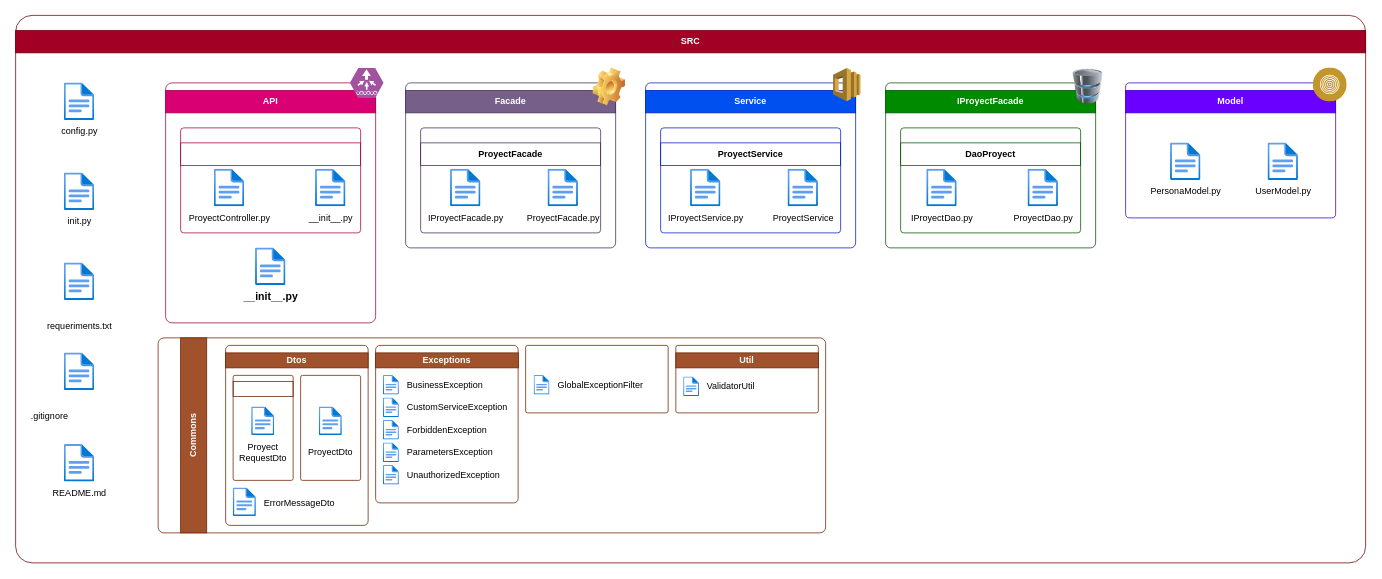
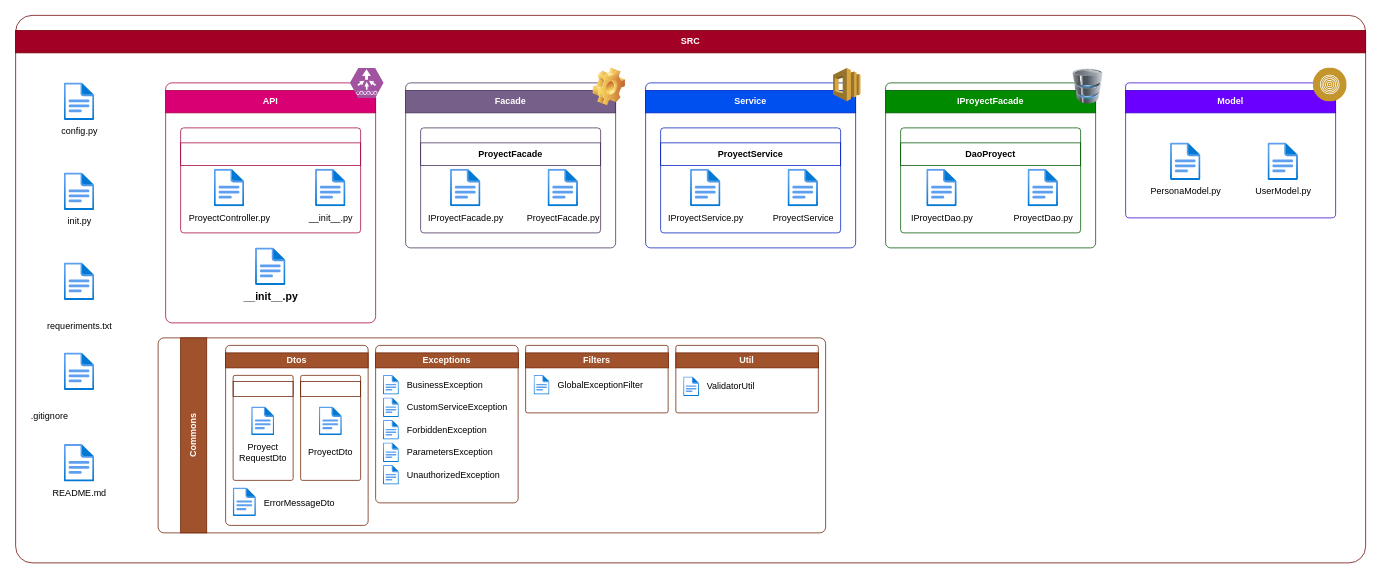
  <mxCell id="0" />
  <mxCell id="1" parent="0" />
  <mxCell id="2" value="" style="rounded=1;whiteSpace=wrap;html=1;arcSize=3;fillColor=none;fontColor=#ffffff;strokeColor=#6F0000;" parent="1" vertex="1"><mxGeometry x="20" y="20" width="1800" height="730" as="geometry" /></mxCell>
  <mxCell id="3" value="" style="image;aspect=fixed;html=1;points=[];align=center;fontSize=12;image=img/lib/azure2/general/File.svg;" parent="1" vertex="1"><mxGeometry x="84.71" y="470" width="40.58" height="50" as="geometry" /></mxCell>
  <mxCell id="4" value=".gitignore" style="text;html=1;align=center;verticalAlign=middle;resizable=0;points=[];autosize=1;strokeColor=none;fillColor=none;" parent="1" vertex="1"><mxGeometry x="30" y="540" width="70" height="30" as="geometry" /></mxCell>
  <mxCell id="5" value="" style="image;aspect=fixed;html=1;points=[];align=center;fontSize=12;image=img/lib/azure2/general/File.svg;" parent="1" vertex="1"><mxGeometry x="84.71" y="110" width="40.58" height="50" as="geometry" /></mxCell>
  <mxCell id="6" value="config.py" style="text;html=1;align=center;verticalAlign=middle;resizable=0;points=[];autosize=1;strokeColor=none;fillColor=none;" parent="1" vertex="1"><mxGeometry x="70" y="160" width="70" height="30" as="geometry" /></mxCell>
  <mxCell id="7" value="" style="image;aspect=fixed;html=1;points=[];align=center;fontSize=12;image=img/lib/azure2/general/File.svg;" parent="1" vertex="1"><mxGeometry x="84.71" y="230" width="40.58" height="50" as="geometry" /></mxCell>
  <mxCell id="8" value="init.py" style="text;html=1;align=center;verticalAlign=middle;resizable=0;points=[];autosize=1;strokeColor=none;fillColor=none;" parent="1" vertex="1"><mxGeometry x="70" y="280" width="70" height="30" as="geometry" /></mxCell>
  <mxCell id="9" value="" style="image;aspect=fixed;html=1;points=[];align=center;fontSize=12;image=img/lib/azure2/general/File.svg;" parent="1" vertex="1"><mxGeometry x="84.71" y="350" width="40.58" height="50" as="geometry" /></mxCell>
  <mxCell id="10" value="requeriments.txt" style="text;html=1;align=center;verticalAlign=middle;resizable=0;points=[];autosize=1;strokeColor=none;fillColor=none;" parent="1" vertex="1"><mxGeometry x="50" y="420" width="110" height="30" as="geometry" /></mxCell>
  <mxCell id="11" value="" style="image;aspect=fixed;html=1;points=[];align=center;fontSize=12;image=img/lib/azure2/general/File.svg;" parent="1" vertex="1"><mxGeometry x="84.71" y="592" width="40.58" height="50" as="geometry" /></mxCell>
  <mxCell id="12" value="README.md" style="text;html=1;align=center;verticalAlign=middle;resizable=0;points=[];autosize=1;strokeColor=none;fillColor=none;" parent="1" vertex="1"><mxGeometry x="60" y="642" width="90" height="30" as="geometry" /></mxCell>
  <mxCell id="13" value="" style="rounded=1;whiteSpace=wrap;html=1;arcSize=3;fillColor=none;fontColor=#ffffff;strokeColor=#A50040;" parent="1" vertex="1"><mxGeometry x="220" y="110" width="280" height="320" as="geometry" /></mxCell>
  <mxCell id="14" value="&lt;b&gt;API&lt;/b&gt;" style="text;html=1;align=center;verticalAlign=middle;whiteSpace=wrap;rounded=0;fillColor=#d80073;fontColor=#ffffff;strokeColor=#A50040;" parent="1" vertex="1"><mxGeometry x="220" y="120" width="280" height="30" as="geometry" /></mxCell>
  <mxCell id="15" value="" style="rounded=1;whiteSpace=wrap;html=1;arcSize=3;fillColor=none;fontColor=#ffffff;strokeColor=#A50040;" parent="1" vertex="1"><mxGeometry x="240" y="170" width="240" height="140" as="geometry" /></mxCell>
  <mxCell id="16" value="&lt;b&gt;Controller&lt;/b&gt;" style="text;html=1;align=center;verticalAlign=middle;whiteSpace=wrap;rounded=0;fillColor=none;fontColor=#ffffff;strokeColor=#A50040;" parent="1" vertex="1"><mxGeometry x="240" width="240" height="30" as="geometry" y="190" /></mxCell>
  <mxCell id="17" value="&lt;b&gt;SRC&lt;/b&gt;" style="text;html=1;align=center;verticalAlign=middle;whiteSpace=wrap;rounded=0;fillColor=#a20025;strokeColor=#6F0000;fontColor=#ffffff;" parent="1" vertex="1"><mxGeometry x="20" y="40" width="1800" height="30" as="geometry" /></mxCell>
  <mxCell id="18" value="" style="image;aspect=fixed;html=1;points=[];align=center;fontSize=12;image=img/lib/azure2/general/File.svg;" parent="1" vertex="1"><mxGeometry x="339.71" y="330" width="40.58" height="50" as="geometry" /></mxCell>
  <mxCell id="19" value="&lt;b&gt;&lt;font style=&quot;font-size: 14px;&quot;&gt;__init__.py&lt;/font&gt;&lt;/b&gt;" style="text;html=1;align=center;verticalAlign=middle;resizable=0;points=[];autosize=1;strokeColor=none;fillColor=none;" parent="1" vertex="1"><mxGeometry x="310" y="380" width="100" height="30" as="geometry" /></mxCell>
  <mxCell id="20" value="" style="image;aspect=fixed;html=1;points=[];align=center;fontSize=12;image=img/lib/azure2/general/File.svg;" parent="1" vertex="1"><mxGeometry x="284.71" y="225" width="40.58" height="50" as="geometry" /></mxCell>
  <mxCell id="21" value="ProyectController.py" style="text;html=1;align=center;verticalAlign=middle;resizable=0;points=[];autosize=1;strokeColor=none;fillColor=none;" parent="1" vertex="1"><mxGeometry x="240" y="275" width="130" height="30" as="geometry" /></mxCell>
  <mxCell id="22" value="" style="image;aspect=fixed;html=1;points=[];align=center;fontSize=12;image=img/lib/azure2/general/File.svg;" parent="1" vertex="1"><mxGeometry x="419.71" y="225" width="40.58" height="50" as="geometry" /></mxCell>
  <mxCell id="23" value="__init__.py" style="text;html=1;align=center;verticalAlign=middle;resizable=0;points=[];autosize=1;strokeColor=none;fillColor=none;" parent="1" vertex="1"><mxGeometry x="400" y="275" width="80" height="30" as="geometry" /></mxCell>
  <mxCell id="24" value="" style="rounded=1;whiteSpace=wrap;html=1;arcSize=3;fillColor=none;fontColor=#ffffff;strokeColor=#432D57;" parent="1" vertex="1"><mxGeometry x="540" y="110" width="280" height="220" as="geometry" /></mxCell>
  <mxCell id="25" value="&lt;b&gt;Facade&lt;/b&gt;" style="text;html=1;align=center;verticalAlign=middle;whiteSpace=wrap;rounded=0;fillColor=#76608a;fontColor=#ffffff;strokeColor=#432D57;" parent="1" vertex="1"><mxGeometry x="540" y="120" width="280" height="30" as="geometry" /></mxCell>
  <mxCell id="26" value="" style="rounded=1;whiteSpace=wrap;html=1;arcSize=3;fillColor=none;fontColor=#ffffff;strokeColor=#432D57;" parent="1" vertex="1"><mxGeometry x="560" y="170" width="240" height="140" as="geometry" /></mxCell>
  <mxCell id="27" value="&lt;b&gt;ProyectFacade&lt;/b&gt;" style="text;html=1;align=center;verticalAlign=middle;whiteSpace=wrap;rounded=0;strokeColor=#432D57;fillColor=none;fontColor=default;" parent="1" vertex="1"><mxGeometry x="560" width="240" height="30" as="geometry" y="190" /></mxCell>
  <mxCell id="28" value="" style="image;aspect=fixed;html=1;points=[];align=center;fontSize=12;image=img/lib/azure2/general/File.svg;" parent="1" vertex="1"><mxGeometry x="599.71" y="225" width="40.58" height="50" as="geometry" /></mxCell>
  <mxCell id="29" value="IProyectFacade.py" style="text;html=1;align=center;verticalAlign=middle;resizable=0;points=[];autosize=1;strokeColor=none;fillColor=none;" parent="1" vertex="1"><mxGeometry x="560" y="275" width="120" height="30" as="geometry" /></mxCell>
  <mxCell id="30" value="" style="image;aspect=fixed;html=1;points=[];align=center;fontSize=12;image=img/lib/azure2/general/File.svg;" parent="1" vertex="1"><mxGeometry x="729.71" y="225" width="40.58" height="50" as="geometry" /></mxCell>
  <mxCell id="31" value="ProyectFacade.py" style="text;html=1;align=center;verticalAlign=middle;resizable=0;points=[];autosize=1;strokeColor=none;fillColor=none;" parent="1" vertex="1"><mxGeometry x="690" y="275" width="120" height="30" as="geometry" /></mxCell>
  <mxCell id="32" value="" style="verticalLabelPosition=bottom;sketch=0;html=1;fillColor=#A153A0;strokeColor=#ffffff;verticalAlign=top;align=center;points=[[0,0.5,0],[0.125,0.25,0],[0.25,0,0],[0.5,0,0],[0.75,0,0],[0.875,0.25,0],[1,0.5,0],[0.875,0.75,0],[0.75,1,0],[0.5,1,0],[0.125,0.75,0]];pointerEvents=1;shape=mxgraph.cisco_safe.compositeIcon;bgIcon=mxgraph.cisco_safe.design.blank_device;resIcon=mxgraph.cisco_safe.design.wlan_controller;" parent="1" vertex="1"><mxGeometry x="465.89" y="90" width="44.44" height="40" as="geometry" /></mxCell>
  <mxCell id="33" value="" style="shape=image;html=1;verticalLabelPosition=bottom;verticalAlign=top;imageAspect=1;aspect=fixed;image=img/clipart/Gear_128x128.png" parent="1" vertex="1"><mxGeometry x="790" y="90" width="43.05" height="50.5" as="geometry" /></mxCell>
  <mxCell id="34" value="" style="rounded=1;whiteSpace=wrap;html=1;arcSize=3;fillColor=none;fontColor=#ffffff;strokeColor=#001DBC;" parent="1" vertex="1"><mxGeometry x="860" y="110" width="280" height="220" as="geometry" /></mxCell>
  <mxCell id="35" value="&lt;b&gt;Service&lt;/b&gt;" style="text;html=1;align=center;verticalAlign=middle;whiteSpace=wrap;rounded=0;fillColor=#0050ef;fontColor=#ffffff;strokeColor=#001DBC;" parent="1" vertex="1"><mxGeometry x="860" y="120" width="280" height="30" as="geometry" /></mxCell>
  <mxCell id="36" value="" style="rounded=1;whiteSpace=wrap;html=1;arcSize=3;fillColor=none;fontColor=#ffffff;strokeColor=#001DBC;" parent="1" vertex="1"><mxGeometry x="880" y="170" width="240" height="140" as="geometry" /></mxCell>
  <mxCell id="37" value="&lt;b&gt;ProyectService&lt;/b&gt;" style="text;html=1;align=center;verticalAlign=middle;whiteSpace=wrap;rounded=0;strokeColor=#001DBC;fillColor=none;fontColor=default;" parent="1" vertex="1"><mxGeometry x="880" width="240" height="30" as="geometry" y="190" /></mxCell>
  <mxCell id="38" value="" style="image;aspect=fixed;html=1;points=[];align=center;fontSize=12;image=img/lib/azure2/general/File.svg;" parent="1" vertex="1"><mxGeometry x="919.71" y="225" width="40.58" height="50" as="geometry" /></mxCell>
  <mxCell id="39" value="IProyectService.py" style="text;html=1;align=center;verticalAlign=middle;resizable=0;points=[];autosize=1;strokeColor=none;fillColor=none;" parent="1" vertex="1"><mxGeometry x="880" y="275" width="120" height="30" as="geometry" /></mxCell>
  <mxCell id="40" value="" style="image;aspect=fixed;html=1;points=[];align=center;fontSize=12;image=img/lib/azure2/general/File.svg;" parent="1" vertex="1"><mxGeometry x="1049.71" y="225" width="40.58" height="50" as="geometry" /></mxCell>
  <mxCell id="41" value="ProyectService" style="text;html=1;align=center;verticalAlign=middle;resizable=0;points=[];autosize=1;strokeColor=none;fillColor=none;" parent="1" vertex="1"><mxGeometry x="1020" y="275" width="100" height="30" as="geometry" /></mxCell>
  <mxCell id="42" value="" style="outlineConnect=0;dashed=0;verticalLabelPosition=bottom;verticalAlign=top;align=center;html=1;shape=mxgraph.aws3.swf;fillColor=#D9A741;gradientColor=none;" parent="1" vertex="1"><mxGeometry x="1110" y="90" width="36.5" height="44.37" as="geometry" /></mxCell>
  <mxCell id="43" value="" style="rounded=1;whiteSpace=wrap;html=1;arcSize=3;fillColor=none;fontColor=#ffffff;strokeColor=#005700;" parent="1" vertex="1"><mxGeometry x="1180" y="110" width="280" height="220" as="geometry" /></mxCell>
  <mxCell id="44" value="&lt;b&gt;IProyectFacade&lt;/b&gt;" style="text;html=1;align=center;verticalAlign=middle;whiteSpace=wrap;rounded=0;fillColor=#008a00;fontColor=#ffffff;strokeColor=#005700;" parent="1" vertex="1"><mxGeometry x="1180" y="120" width="280" height="30" as="geometry" /></mxCell>
  <mxCell id="45" value="" style="rounded=1;whiteSpace=wrap;html=1;arcSize=3;fillColor=none;fontColor=#ffffff;strokeColor=#005700;" parent="1" vertex="1"><mxGeometry x="1200" y="170" width="240" height="140" as="geometry" /></mxCell>
  <mxCell id="46" value="&lt;b&gt;DaoProyect&lt;/b&gt;" style="text;html=1;align=center;verticalAlign=middle;whiteSpace=wrap;rounded=0;strokeColor=#005700;fillColor=none;fontColor=default;" parent="1" vertex="1"><mxGeometry x="1200" width="240" height="30" as="geometry" y="190" /></mxCell>
  <mxCell id="47" value="" style="image;aspect=fixed;html=1;points=[];align=center;fontSize=12;image=img/lib/azure2/general/File.svg;" parent="1" vertex="1"><mxGeometry x="1234.71" y="225" width="40.58" height="50" as="geometry" /></mxCell>
  <mxCell id="48" value="" style="image;aspect=fixed;html=1;points=[];align=center;fontSize=12;image=img/lib/azure2/general/File.svg;" parent="1" vertex="1"><mxGeometry x="1369.71" y="225" width="40.58" height="50" as="geometry" /></mxCell>
  <mxCell id="49" value="ProyectDao.py" style="text;html=1;align=center;verticalAlign=middle;resizable=0;points=[];autosize=1;strokeColor=none;fillColor=none;" parent="1" vertex="1"><mxGeometry x="1340" y="275" width="100" height="30" as="geometry" /></mxCell>
  <mxCell id="50" value="IProyectDao.py" style="text;html=1;align=center;verticalAlign=middle;resizable=0;points=[];autosize=1;strokeColor=none;fillColor=none;" parent="1" vertex="1"><mxGeometry x="1200" y="275" width="110" height="30" as="geometry" /></mxCell>
  <mxCell id="51" value="" style="rounded=1;whiteSpace=wrap;html=1;arcSize=3;fillColor=none;fontColor=#ffffff;strokeColor=#3700CC;" parent="1" vertex="1"><mxGeometry x="1500" y="110" width="280" height="180" as="geometry" /></mxCell>
  <mxCell id="52" value="&lt;b&gt;Model&lt;/b&gt;" style="text;html=1;align=center;verticalAlign=middle;whiteSpace=wrap;rounded=0;fillColor=#6a00ff;fontColor=#ffffff;strokeColor=#3700CC;" parent="1" vertex="1"><mxGeometry x="1500" y="120" width="280" height="30" as="geometry" /></mxCell>
  <mxCell id="53" value="" style="image;aspect=fixed;html=1;points=[];align=center;fontSize=12;image=img/lib/azure2/general/File.svg;" parent="1" vertex="1"><mxGeometry x="1559.71" width="40.58" height="50" as="geometry" y="190" /></mxCell>
  <mxCell id="54" value="" style="image;aspect=fixed;html=1;points=[];align=center;fontSize=12;image=img/lib/azure2/general/File.svg;" parent="1" vertex="1"><mxGeometry x="1689.71" width="40.58" height="50" as="geometry" y="190" /></mxCell>
  <mxCell id="55" value="PersonaModel.py" style="text;html=1;align=center;verticalAlign=middle;resizable=0;points=[];autosize=1;strokeColor=none;fillColor=none;" parent="1" vertex="1"><mxGeometry x="1520" y="240" width="120" height="30" as="geometry" /></mxCell>
  <mxCell id="56" value="UserModel.py" style="text;html=1;align=center;verticalAlign=middle;resizable=0;points=[];autosize=1;strokeColor=none;fillColor=none;" parent="1" vertex="1"><mxGeometry x="1660" y="240" width="100" height="30" as="geometry" /></mxCell>
  <mxCell id="57" value="" style="rounded=1;whiteSpace=wrap;html=1;arcSize=3;fillColor=none;fontColor=#ffffff;strokeColor=#6D1F00;" parent="1" vertex="1"><mxGeometry x="210" y="450" width="890" height="260" as="geometry" /></mxCell>
  <mxCell id="58" value="" style="text;html=1;align=center;verticalAlign=middle;whiteSpace=wrap;rounded=0;fillColor=#a0522d;fontColor=#ffffff;strokeColor=#6D1F00;rotation=0;" parent="1" vertex="1"><mxGeometry x="240" y="450" width="34.82" height="260" as="geometry" /></mxCell>
  <mxCell id="59" value="&lt;b&gt;Commons&lt;/b&gt;" style="text;html=1;align=center;verticalAlign=middle;whiteSpace=wrap;rounded=0;fillColor=none;fontColor=#ffffff;strokeColor=none;rotation=-90;" parent="1" vertex="1"><mxGeometry x="215.14" y="570" width="84.53" height="20" as="geometry" /></mxCell>
  <mxCell id="60" value="" style="rounded=1;whiteSpace=wrap;html=1;arcSize=3;fillColor=none;fontColor=#ffffff;strokeColor=#6D1F00;" parent="1" vertex="1"><mxGeometry x="300" y="460" width="190" height="240" as="geometry" /></mxCell>
  <mxCell id="61" value="&lt;b&gt;Dtos&lt;/b&gt;" style="text;html=1;align=center;verticalAlign=middle;whiteSpace=wrap;rounded=0;fillColor=#a0522d;fontColor=#ffffff;strokeColor=#6D1F00;" parent="1" vertex="1"><mxGeometry x="299.67" y="470" width="190.33" height="20" as="geometry" /></mxCell>
  <mxCell id="62" value="" style="rounded=1;whiteSpace=wrap;html=1;arcSize=3;fillColor=none;fontColor=#ffffff;strokeColor=#6D1F00;" parent="1" vertex="1"><mxGeometry x="310" y="500" width="80" height="140" as="geometry" /></mxCell>
  <mxCell id="63" value="" style="rounded=1;whiteSpace=wrap;html=1;arcSize=3;fillColor=none;fontColor=#ffffff;strokeColor=#6D1F00;" parent="1" vertex="1"><mxGeometry x="400" y="500" width="80" height="140" as="geometry" /></mxCell>
  <mxCell id="64" value="Request" style="text;html=1;align=center;verticalAlign=middle;whiteSpace=wrap;rounded=0;fillColor=none;fontColor=#ffffff;strokeColor=#6D1F00;" parent="1" vertex="1"><mxGeometry x="310" y="508" width="80" height="20" as="geometry" /></mxCell>
+ <mxCell id="65" value="Response" style="text;html=1;align=center;verticalAlign=middle;whiteSpace=wrap;rounded=0;fillColor=none;fontColor=#ffffff;strokeColor=#6D1F00;" parent="1" vertex="1"><mxGeometry x="400" y="508" width="80" height="20" as="geometry" /></mxCell>
  <mxCell id="66" value="" style="image;aspect=fixed;html=1;points=[];align=center;fontSize=12;image=img/lib/azure2/general/File.svg;" parent="1" vertex="1"><mxGeometry x="334.58" y="542" width="30.84" height="38" as="geometry" /></mxCell>
  <mxCell id="67" value="Proyect&lt;div&gt;RequestDto&lt;/div&gt;" style="text;html=1;align=center;verticalAlign=middle;whiteSpace=wrap;rounded=0;fillColor=none;fontColor=default;strokeColor=none;" parent="1" vertex="1"><mxGeometry x="310" y="586" width="80" height="34" as="geometry" /></mxCell>
  <mxCell id="68" value="" style="image;aspect=fixed;html=1;points=[];align=center;fontSize=12;image=img/lib/azure2/general/File.svg;" parent="1" vertex="1"><mxGeometry x="424.58" y="542" width="30.84" height="38" as="geometry" /></mxCell>
  <mxCell id="69" value="ProyectDto" style="text;html=1;align=center;verticalAlign=middle;whiteSpace=wrap;rounded=0;fillColor=none;fontColor=default;strokeColor=none;" parent="1" vertex="1"><mxGeometry x="400" y="586" width="80" height="34" as="geometry" /></mxCell>
  <mxCell id="70" value="" style="image;aspect=fixed;html=1;points=[];align=center;fontSize=12;image=img/lib/azure2/general/File.svg;" parent="1" vertex="1"><mxGeometry x="310" y="650" width="30.84" height="38" as="geometry" /></mxCell>
  <mxCell id="71" value="ErrorMessageDto" style="text;html=1;align=center;verticalAlign=middle;whiteSpace=wrap;rounded=0;fillColor=none;fontColor=default;strokeColor=none;" parent="1" vertex="1"><mxGeometry x="340.84" y="654" width="115" height="34" as="geometry" /></mxCell>
  <mxCell id="72" value="" style="rounded=1;whiteSpace=wrap;html=1;arcSize=3;fillColor=none;fontColor=#ffffff;strokeColor=#6D1F00;" parent="1" vertex="1"><mxGeometry x="500" y="460" width="190" height="210" as="geometry" /></mxCell>
  <mxCell id="73" value="&lt;b&gt;Exceptions&lt;/b&gt;" style="text;html=1;align=center;verticalAlign=middle;whiteSpace=wrap;rounded=0;fillColor=#a0522d;fontColor=#ffffff;strokeColor=#6D1F00;" parent="1" vertex="1"><mxGeometry x="500" y="470" width="190.33" height="20" as="geometry" /></mxCell>
  <mxCell id="74" value="BusinessException" style="text;html=1;align=left;verticalAlign=middle;whiteSpace=wrap;rounded=0;fillColor=none;fontColor=default;strokeColor=none;" parent="1" vertex="1"><mxGeometry x="540" y="504" width="149.16" height="18" as="geometry" /></mxCell>
  <mxCell id="75" value="CustomServiceException" style="text;html=1;align=left;verticalAlign=middle;whiteSpace=wrap;rounded=0;fillColor=none;fontColor=default;strokeColor=none;" parent="1" vertex="1"><mxGeometry x="540" y="533" width="150.33" height="20" as="geometry" /></mxCell>
  <mxCell id="76" value="ForbiddenException" style="text;html=1;align=left;verticalAlign=middle;whiteSpace=wrap;rounded=0;fillColor=none;fontColor=default;strokeColor=none;" parent="1" vertex="1"><mxGeometry x="540" y="562" width="150.33" height="22" as="geometry" /></mxCell>
  <mxCell id="77" value="" style="image;aspect=fixed;html=1;points=[];align=center;fontSize=12;image=img/lib/azure2/general/File.svg;" parent="1" vertex="1"><mxGeometry x="510.33" y="560" width="21.1" height="26" as="geometry" /></mxCell>
  <mxCell id="78" value="" style="image;aspect=fixed;html=1;points=[];align=center;fontSize=12;image=img/lib/azure2/general/File.svg;" parent="1" vertex="1"><mxGeometry x="510.33" y="500" width="21.1" height="26" as="geometry" /></mxCell>
  <mxCell id="79" value="" style="image;aspect=fixed;html=1;points=[];align=center;fontSize=12;image=img/lib/azure2/general/File.svg;" parent="1" vertex="1"><mxGeometry x="510.33" y="530" width="21.1" height="26" as="geometry" /></mxCell>
  <mxCell id="80" value="ParametersException" style="text;html=1;align=left;verticalAlign=middle;whiteSpace=wrap;rounded=0;fillColor=none;fontColor=default;strokeColor=none;" parent="1" vertex="1"><mxGeometry x="540" y="592" width="150.33" height="22" as="geometry" /></mxCell>
  <mxCell id="81" value="" style="image;aspect=fixed;html=1;points=[];align=center;fontSize=12;image=img/lib/azure2/general/File.svg;" parent="1" vertex="1"><mxGeometry x="510.33" y="590" width="21.1" height="26" as="geometry" /></mxCell>
  <mxCell id="82" value="UnauthorizedException" style="text;html=1;align=left;verticalAlign=middle;whiteSpace=wrap;rounded=0;fillColor=none;fontColor=default;strokeColor=none;" parent="1" vertex="1"><mxGeometry x="540" y="622" width="150.33" height="22" as="geometry" /></mxCell>
  <mxCell id="83" value="" style="image;aspect=fixed;html=1;points=[];align=center;fontSize=12;image=img/lib/azure2/general/File.svg;" parent="1" vertex="1"><mxGeometry x="510.33" y="620" width="21.1" height="26" as="geometry" /></mxCell>
  <mxCell id="84" value="" style="rounded=1;whiteSpace=wrap;html=1;arcSize=3;fillColor=none;fontColor=#ffffff;strokeColor=#6D1F00;" parent="1" vertex="1"><mxGeometry x="700" y="460" width="190" height="90" as="geometry" /></mxCell>
+ <mxCell id="85" value="&lt;b&gt;Filters&lt;/b&gt;" style="text;html=1;align=center;verticalAlign=middle;whiteSpace=wrap;rounded=0;fillColor=#a0522d;fontColor=#ffffff;strokeColor=#6D1F00;" parent="1" vertex="1"><mxGeometry x="700" y="470" width="190.33" height="20" as="geometry" /></mxCell>
  <mxCell id="86" value="GlobalExceptionFilter" style="text;html=1;align=left;verticalAlign=middle;whiteSpace=wrap;rounded=0;fillColor=none;fontColor=default;strokeColor=none;" parent="1" vertex="1"><mxGeometry x="740.84" y="504" width="149.16" height="18" as="geometry" /></mxCell>
  <mxCell id="87" value="" style="image;aspect=fixed;html=1;points=[];align=center;fontSize=12;image=img/lib/azure2/general/File.svg;" parent="1" vertex="1"><mxGeometry x="711.17" y="500" width="21.1" height="26" as="geometry" /></mxCell>
  <mxCell id="88" value="" style="rounded=1;whiteSpace=wrap;html=1;arcSize=3;fillColor=none;fontColor=#ffffff;strokeColor=#6D1F00;" parent="1" vertex="1"><mxGeometry x="900.29" y="460" width="190" height="90" as="geometry" /></mxCell>
  <mxCell id="89" value="&lt;b&gt;Util&lt;/b&gt;" style="text;html=1;align=center;verticalAlign=middle;whiteSpace=wrap;rounded=0;fillColor=#a0522d;fontColor=#ffffff;strokeColor=#6D1F00;" parent="1" vertex="1"><mxGeometry x="900.29" y="470" width="190.33" height="20" as="geometry" /></mxCell>
  <mxCell id="90" value="ValidatorUtil" style="text;html=1;align=left;verticalAlign=middle;whiteSpace=wrap;rounded=0;fillColor=none;fontColor=default;strokeColor=none;" parent="1" vertex="1"><mxGeometry x="940.26" y="506" width="149.16" height="18" as="geometry" /></mxCell>
  <mxCell id="91" value="" style="image;aspect=fixed;html=1;points=[];align=center;fontSize=12;image=img/lib/azure2/general/File.svg;" parent="1" vertex="1"><mxGeometry x="910.59" y="502" width="21.1" height="26" as="geometry" /></mxCell>
  <mxCell id="92" value="" style="image;html=1;image=img/lib/clip_art/computers/Database_128x128.png" parent="1" vertex="1"><mxGeometry x="1430" y="90" width="40" height="50" as="geometry" /></mxCell>
  <mxCell id="93" value="" style="image;aspect=fixed;perimeter=ellipsePerimeter;html=1;align=center;shadow=0;dashed=0;fontColor=#4277BB;labelBackgroundColor=default;fontSize=12;spacingTop=3;image=img/lib/ibm/users/physical_entity.svg;" parent="1" vertex="1"><mxGeometry x="1750" y="90" width="45.25" height="45.25" as="geometry" /></mxCell>
